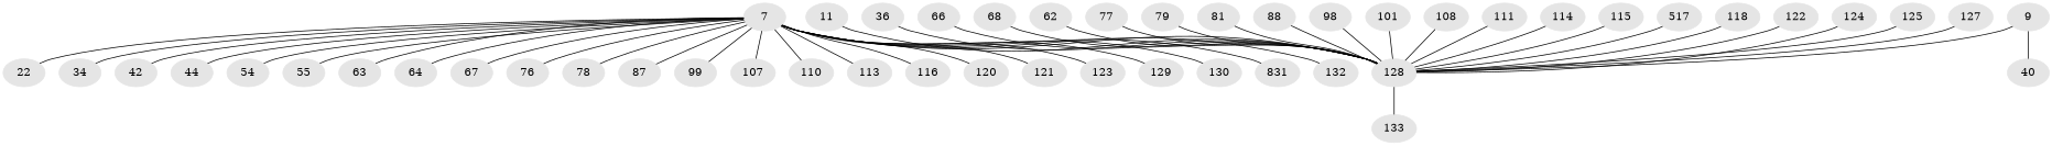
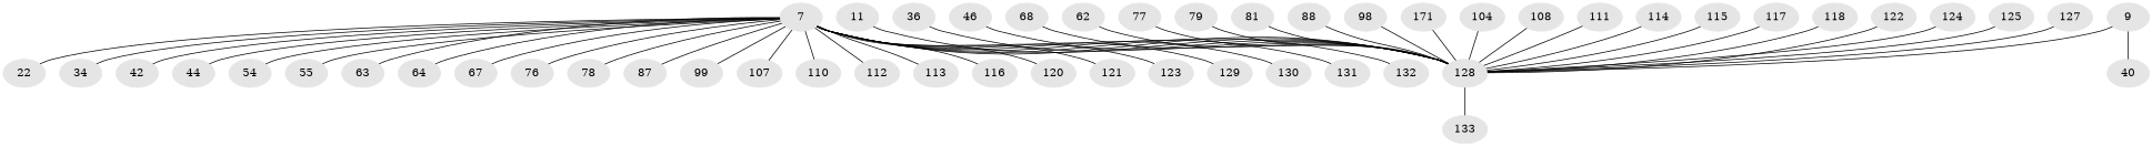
  graph {
    node [color=gray90 style=filled]
    7 [super="+5"]
    22
    34
    42
    44
    54
    55
    63
    64
    67
    76
    78 [super="+66"]
    87
    99
    107
    110
+   112
    113
    116 [super="+100"]
    120
    121 [super="+96"]
    123 [super="+45+102"]
    128 [super="+105+119+6"]
    129 [super="+85"]
    130 [super="+126"]
-   131 [label=831]
+   131
    132
    133
    9
    40
    11
    36
-   46 [label=66]
+   46
    n34 [label=68 super="+49"]
    62
    77
    79 [super="+52"]
    81 [super="+48+74"]
    88
    98
-   101
+   101 [label=171]
+   104 [super="+69"]
    108 [super="+106"]
    111 [super="+83+109"]
    114 [super="+68"]
    115
-   117 [label=517]
+   117
    118 [super="+97"]
    122
    124
    125 [super="+15+53"]
    127
    7 -- 22
    7 -- 34
    7 -- 42
    7 -- 44
    7 -- 54
    7 -- 55
    7 -- 63
    7 -- 64
    7 -- 67
    7 -- 76
    7 -- 78
    7 -- 87
    7 -- 99
    7 -- 107
    7 -- 110
+   7 -- 112
    7 -- 113
    7 -- 116
    7 -- 120
    7 -- 121
    7 -- 123
    7 -- 128 [weight=4]
    7 -- 129
    7 -- 130
    7 -- 131
    7 -- 132
    128 -- 133
    9 -- 128
    9 -- 40
    11 -- 128
    36 -- 128
    46 -- 128
    n34 -- 128
    62 -- 128
    77 -- 128
    79 -- 128
    81 -- 128
    88 -- 128
    98 -- 128
    101 -- 128
+   104 -- 128
    108 -- 128
    111 -- 128
    114 -- 128
    115 -- 128
    117 -- 128
    118 -- 128
    122 -- 128
    124 -- 128
    125 -- 128
    127 -- 128
  }
